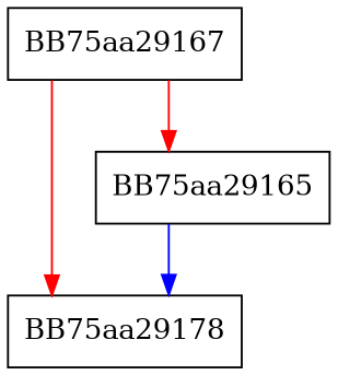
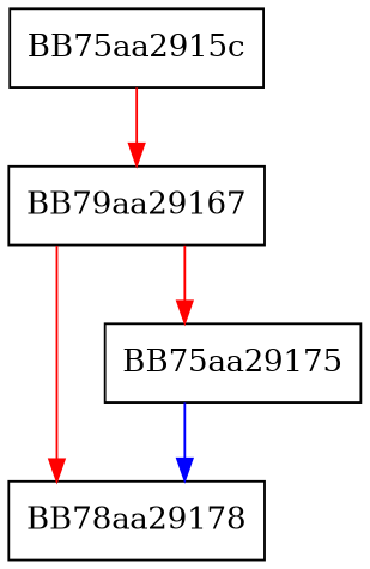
  digraph {
    splines=ortho
    node [shape=box]
    edge [color=red]
-   BB75aa29167
-   BB75aa29178
-   BB75aa29175 [label=BB75aa29165]
+   BB75aa2915c
+   BB75aa29167 [label=BB79aa29167]
+   BB75aa29178 [label=BB78aa29178]
+   BB75aa29175
+   BB75aa2915c -> BB75aa29167
    BB75aa29167 -> BB75aa29178
    BB75aa29167 -> BB75aa29175
    BB75aa29175 -> BB75aa29178 [color=blue]
  }
